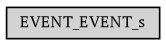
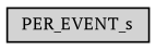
  digraph {
    rankdir=LR
    fontname="PT Serif"
-   n1 [color=black fillcolor=lightgrey fontname="PT Serif" fontsize=10 height=0.2 label=EVENT_EVENT_s shape=record style=filled width=0.4]
+   n1 [color=black fillcolor=lightgrey fontname="PT Serif" fontsize=10 height=0.2 label=PER_EVENT_s shape=record style=filled width=0.4]
  }
